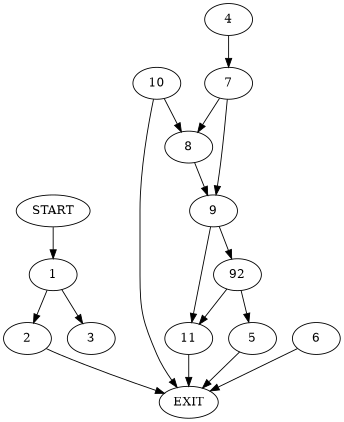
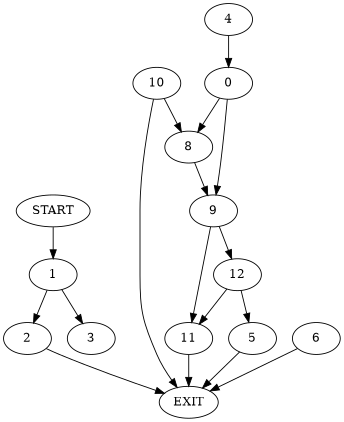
  digraph {
    n1 [label=START]
    1
    2
    3
    n5 [label=EXIT]
    4
-   7
+   7 [label=0]
    5
    6
    8
    9
    11
-   12 [label=92]
+   12
    10
    n1 -> 1
    1 -> 2
    1 -> 3
    2 -> n5
    4 -> 7
    7 -> 8
    7 -> 9
    5 -> n5
    6 -> n5
    8 -> 9
    9 -> 11
    9 -> 12
    11 -> n5
    12 -> 5
    12 -> 11
    10 -> n5
    10 -> 8
  }
